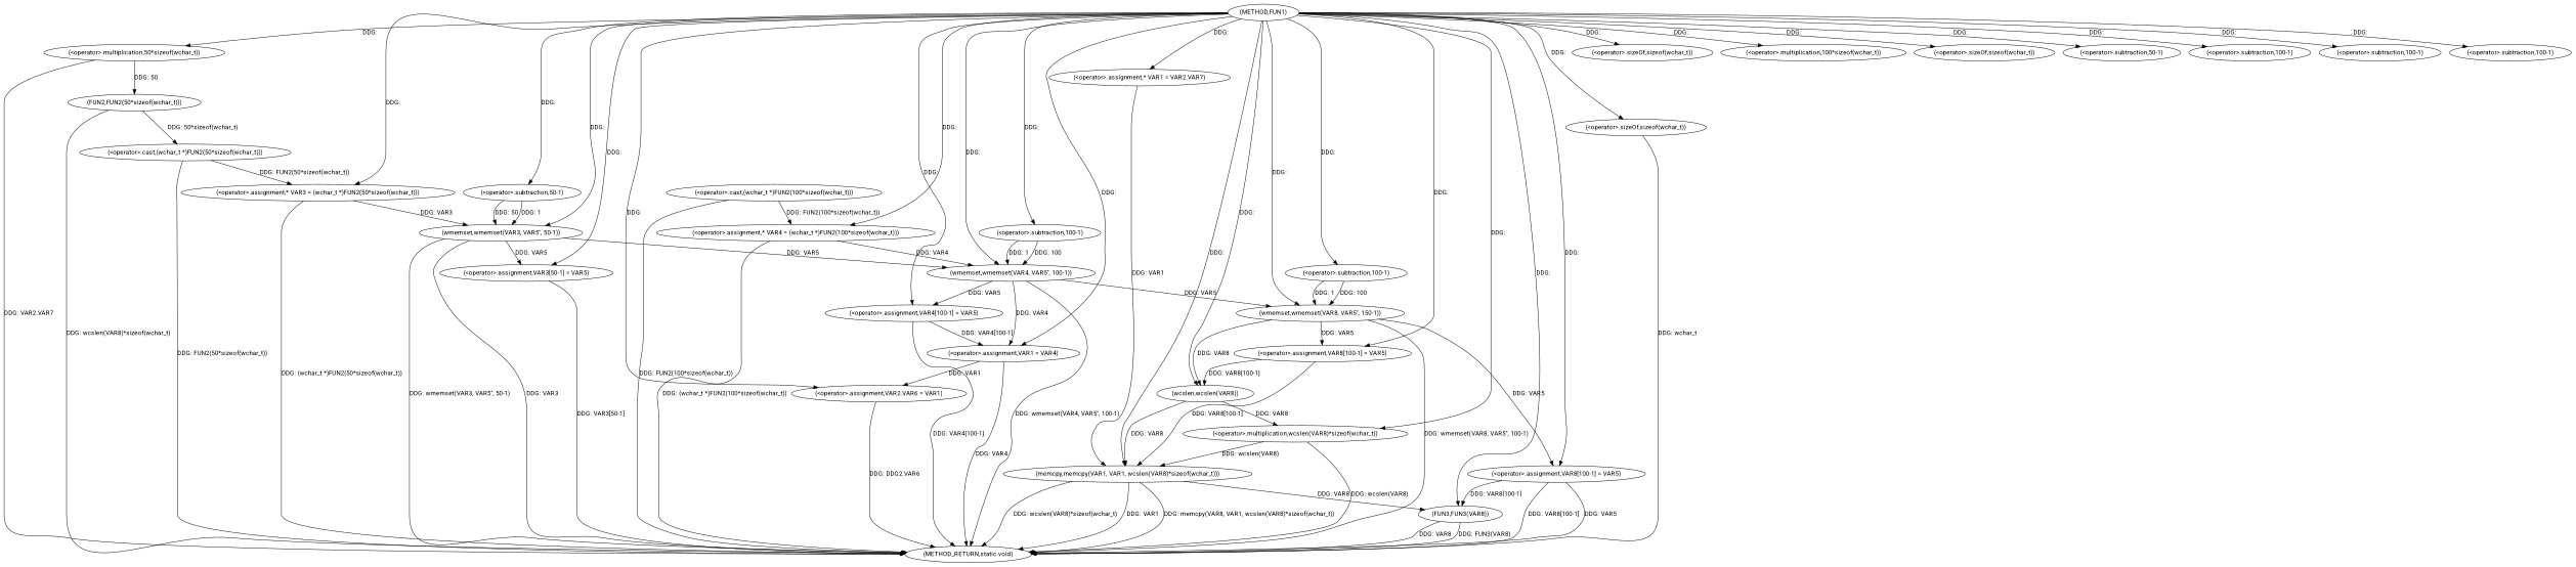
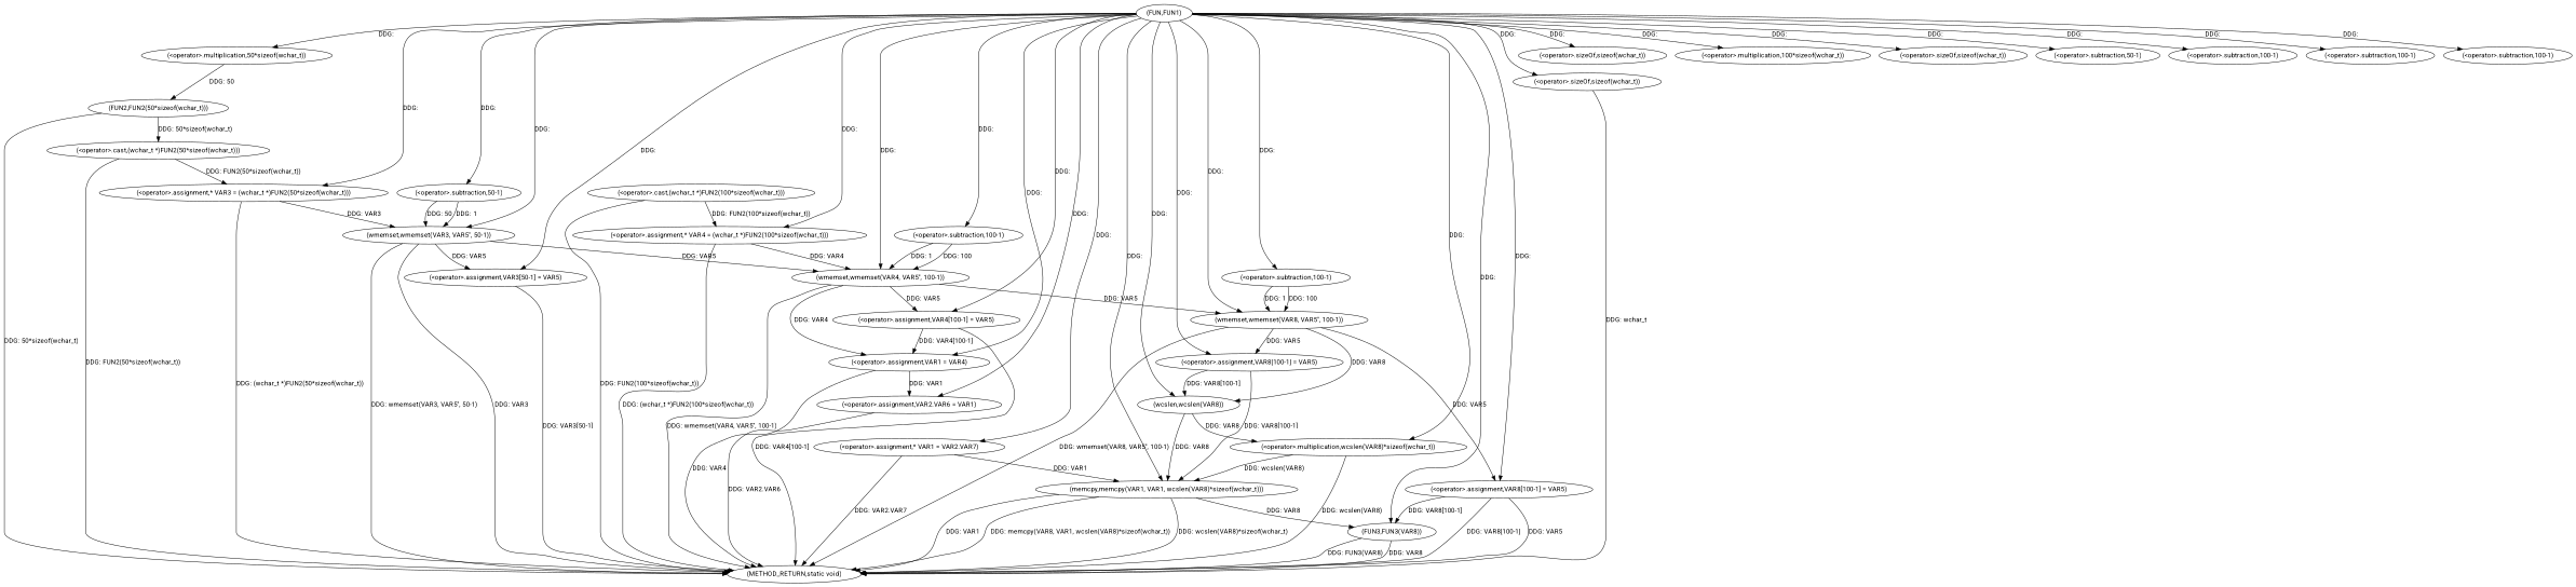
  digraph {
    fontname=Roboto
    node [fontname=Roboto]
    edge [fontname=Roboto]
-   n1 [label="(METHOD,FUN1)"]
+   n1 [label="(FUN,FUN1)"]
    n2 [label="(<operator>.assignment,* VAR3 = (wchar_t *)FUN2(50*sizeof(wchar_t)))"]
    n3 [label="(<operator>.multiplication,50*sizeof(wchar_t))"]
    n4 [label="(<operator>.sizeOf,sizeof(wchar_t))"]
    n5 [label="(<operator>.assignment,* VAR4 = (wchar_t *)FUN2(100*sizeof(wchar_t)))"]
    n6 [label="(<operator>.multiplication,100*sizeof(wchar_t))"]
    n7 [label="(<operator>.sizeOf,sizeof(wchar_t))"]
    n8 [label="(wmemset,wmemset(VAR3, VAR5'', 50-1))"]
    n9 [label="(<operator>.subtraction,50-1)"]
    n10 [label="(<operator>.assignment,VAR3[50-1] = VAR5)"]
    n11 [label="(<operator>.subtraction,50-1)"]
    n12 [label="(wmemset,wmemset(VAR4, VAR5'', 100-1))"]
    n13 [label="(<operator>.subtraction,100-1)"]
    n14 [label="(<operator>.assignment,VAR4[100-1] = VAR5)"]
    n15 [label="(<operator>.subtraction,100-1)"]
    n16 [label="(<operator>.assignment,VAR1 = VAR4)"]
    n17 [label="(<operator>.assignment,VAR2.VAR6 = VAR1)"]
    n18 [label="(<operator>.assignment,* VAR1 = VAR2.VAR7)"]
-   n19 [label="(wmemset,wmemset(VAR8, VAR5'', 150-1))"]
+   n19 [label="(wmemset,wmemset(VAR8, VAR5'', 100-1))"]
    n20 [label="(<operator>.subtraction,100-1)"]
    n21 [label="(<operator>.assignment,VAR8[100-1] = VAR5)"]
    n22 [label="(<operator>.subtraction,100-1)"]
    n23 [label="(memcpy,memcpy(VAR1, VAR1, wcslen(VAR8)*sizeof(wchar_t)))"]
    n24 [label="(<operator>.multiplication,wcslen(VAR8)*sizeof(wchar_t))"]
    n25 [label="(wcslen,wcslen(VAR8))"]
    n26 [label="(<operator>.sizeOf,sizeof(wchar_t))"]
    n27 [label="(<operator>.assignment,VAR8[100-1] = VAR5)"]
    n28 [label="(<operator>.subtraction,100-1)"]
    n29 [label="(FUN3,FUN3(VAR8))"]
    n30 [label="(METHOD_RETURN,static void)"]
    n31 [label="(FUN2,FUN2(50*sizeof(wchar_t)))"]
    n32 [label="(<operator>.cast,(wchar_t *)FUN2(50*sizeof(wchar_t)))"]
    n33 [label="(<operator>.cast,(wchar_t *)FUN2(100*sizeof(wchar_t)))"]
    n1 -> n2 [label="DDG: "]
    n1 -> n3 [label="DDG: "]
    n1 -> n4 [label="DDG: "]
    n1 -> n5 [label="DDG: "]
    n1 -> n6 [label="DDG: "]
    n1 -> n7 [label="DDG: "]
    n1 -> n8 [label="DDG: "]
    n1 -> n9 [label="DDG: "]
    n1 -> n10 [label="DDG: "]
    n1 -> n11 [label="DDG: "]
    n1 -> n12 [label="DDG: "]
    n1 -> n13 [label="DDG: "]
    n1 -> n14 [label="DDG: "]
    n1 -> n15 [label="DDG: "]
    n1 -> n16 [label="DDG: "]
    n1 -> n17 [label="DDG: "]
    n1 -> n18 [label="DDG: "]
    n1 -> n19 [label="DDG: "]
    n1 -> n20 [label="DDG: "]
    n1 -> n21 [label="DDG: "]
    n1 -> n22 [label="DDG: "]
    n1 -> n23 [label="DDG: "]
    n1 -> n24 [label="DDG: "]
    n1 -> n25 [label="DDG: "]
    n1 -> n26 [label="DDG: "]
    n1 -> n27 [label="DDG: "]
    n1 -> n28 [label="DDG: "]
    n1 -> n29 [label="DDG: "]
    n2 -> n8 [label="DDG: VAR3"]
    n2 -> n30 [label="DDG: (wchar_t *)FUN2(50*sizeof(wchar_t))"]
    n3 -> n31 [label="DDG: 50"]
    n5 -> n12 [label="DDG: VAR4"]
    n5 -> n30 [label="DDG: (wchar_t *)FUN2(100*sizeof(wchar_t))"]
    n8 -> n10 [label="DDG: VAR5"]
    n8 -> n12 [label="DDG: VAR5"]
    n8 -> n30 [label="DDG: VAR3"]
    n8 -> n30 [label="DDG: wmemset(VAR3, VAR5'', 50-1)"]
    n9 -> n8 [label="DDG: 50"]
    n9 -> n8 [label="DDG: 1"]
    n10 -> n30 [label="DDG: VAR3[50-1]"]
    n12 -> n14 [label="DDG: VAR5"]
    n12 -> n16 [label="DDG: VAR4"]
    n12 -> n19 [label="DDG: VAR5"]
    n12 -> n30 [label="DDG: wmemset(VAR4, VAR5'', 100-1)"]
    n13 -> n12 [label="DDG: 100"]
    n13 -> n12 [label="DDG: 1"]
    n14 -> n16 [label="DDG: VAR4[100-1]"]
    n14 -> n30 [label="DDG: VAR4[100-1]"]
    n16 -> n17 [label="DDG: VAR1"]
    n16 -> n30 [label="DDG: VAR4"]
-   n17 -> n30 [label="DDG: DDG2.VAR6"]
+   n17 -> n30 [label="DDG: VAR2.VAR6"]
    n18 -> n23 [label="DDG: VAR1"]
-   n3 -> n30 [label="DDG: VAR2.VAR7"]
+   n18 -> n30 [label="DDG: VAR2.VAR7"]
    n19 -> n21 [label="DDG: VAR5"]
    n19 -> n25 [label="DDG: VAR8"]
    n19 -> n27 [label="DDG: VAR5"]
    n19 -> n30 [label="DDG: wmemset(VAR8, VAR5'', 100-1)"]
    n20 -> n19 [label="DDG: 100"]
    n20 -> n19 [label="DDG: 1"]
    n21 -> n23 [label="DDG: VAR8[100-1]"]
    n21 -> n25 [label="DDG: VAR8[100-1]"]
    n23 -> n29 [label="DDG: VAR8"]
    n23 -> n30 [label="DDG: wcslen(VAR8)*sizeof(wchar_t)"]
    n23 -> n30 [label="DDG: VAR1"]
    n23 -> n30 [label="DDG: memcpy(VAR8, VAR1, wcslen(VAR8)*sizeof(wchar_t))"]
    n24 -> n23 [label="DDG: wcslen(VAR8)"]
    n24 -> n30 [label="DDG: wcslen(VAR8)"]
    n25 -> n23 [label="DDG: VAR8"]
    n25 -> n24 [label="DDG: VAR8"]
    n26 -> n30 [label="DDG: wchar_t"]
    n27 -> n29 [label="DDG: VAR8[100-1]"]
    n27 -> n30 [label="DDG: VAR5"]
    n27 -> n30 [label="DDG: VAR8[100-1]"]
    n29 -> n30 [label="DDG: FUN3(VAR8)"]
    n29 -> n30 [label="DDG: VAR8"]
-   n31 -> n30 [label="DDG: wcslen(VAR8)*sizeof(wchar_t)"]
+   n31 -> n30 [label="DDG: 50*sizeof(wchar_t)"]
    n31 -> n32 [label="DDG: 50*sizeof(wchar_t)"]
    n32 -> n2 [label="DDG: FUN2(50*sizeof(wchar_t))"]
    n32 -> n30 [label="DDG: FUN2(50*sizeof(wchar_t))"]
    n33 -> n5 [label="DDG: FUN2(100*sizeof(wchar_t))"]
    n33 -> n30 [label="DDG: FUN2(100*sizeof(wchar_t))"]
  }
